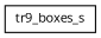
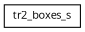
  digraph {
    rankdir=LR
    fontname="Open Sans"
-   n1 [color=black fillcolor=white fontname="Open Sans" fontsize=10 height=0.2 label=tr9_boxes_s shape=record style=filled width=0.4]
+   n1 [color=black fillcolor=white fontname="Open Sans" fontsize=10 height=0.2 label=tr2_boxes_s shape=record style=filled width=0.4]
  }
